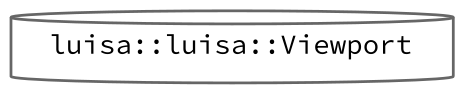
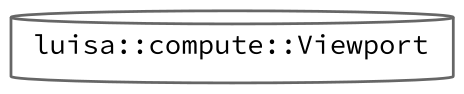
  digraph {
    rankdir=LR
    fontname="Source Code Pro"
-   n1 [color=grey40 fillcolor=white fontname="Source Code Pro" fontsize=10 height=0.2 label="luisa::luisa::Viewport" shape=cylinder style=filled width=0.4]
+   n1 [color=grey40 fillcolor=white fontname="Source Code Pro" fontsize=10 height=0.2 label="luisa::compute::Viewport" shape=cylinder style=filled width=0.4]
  }
